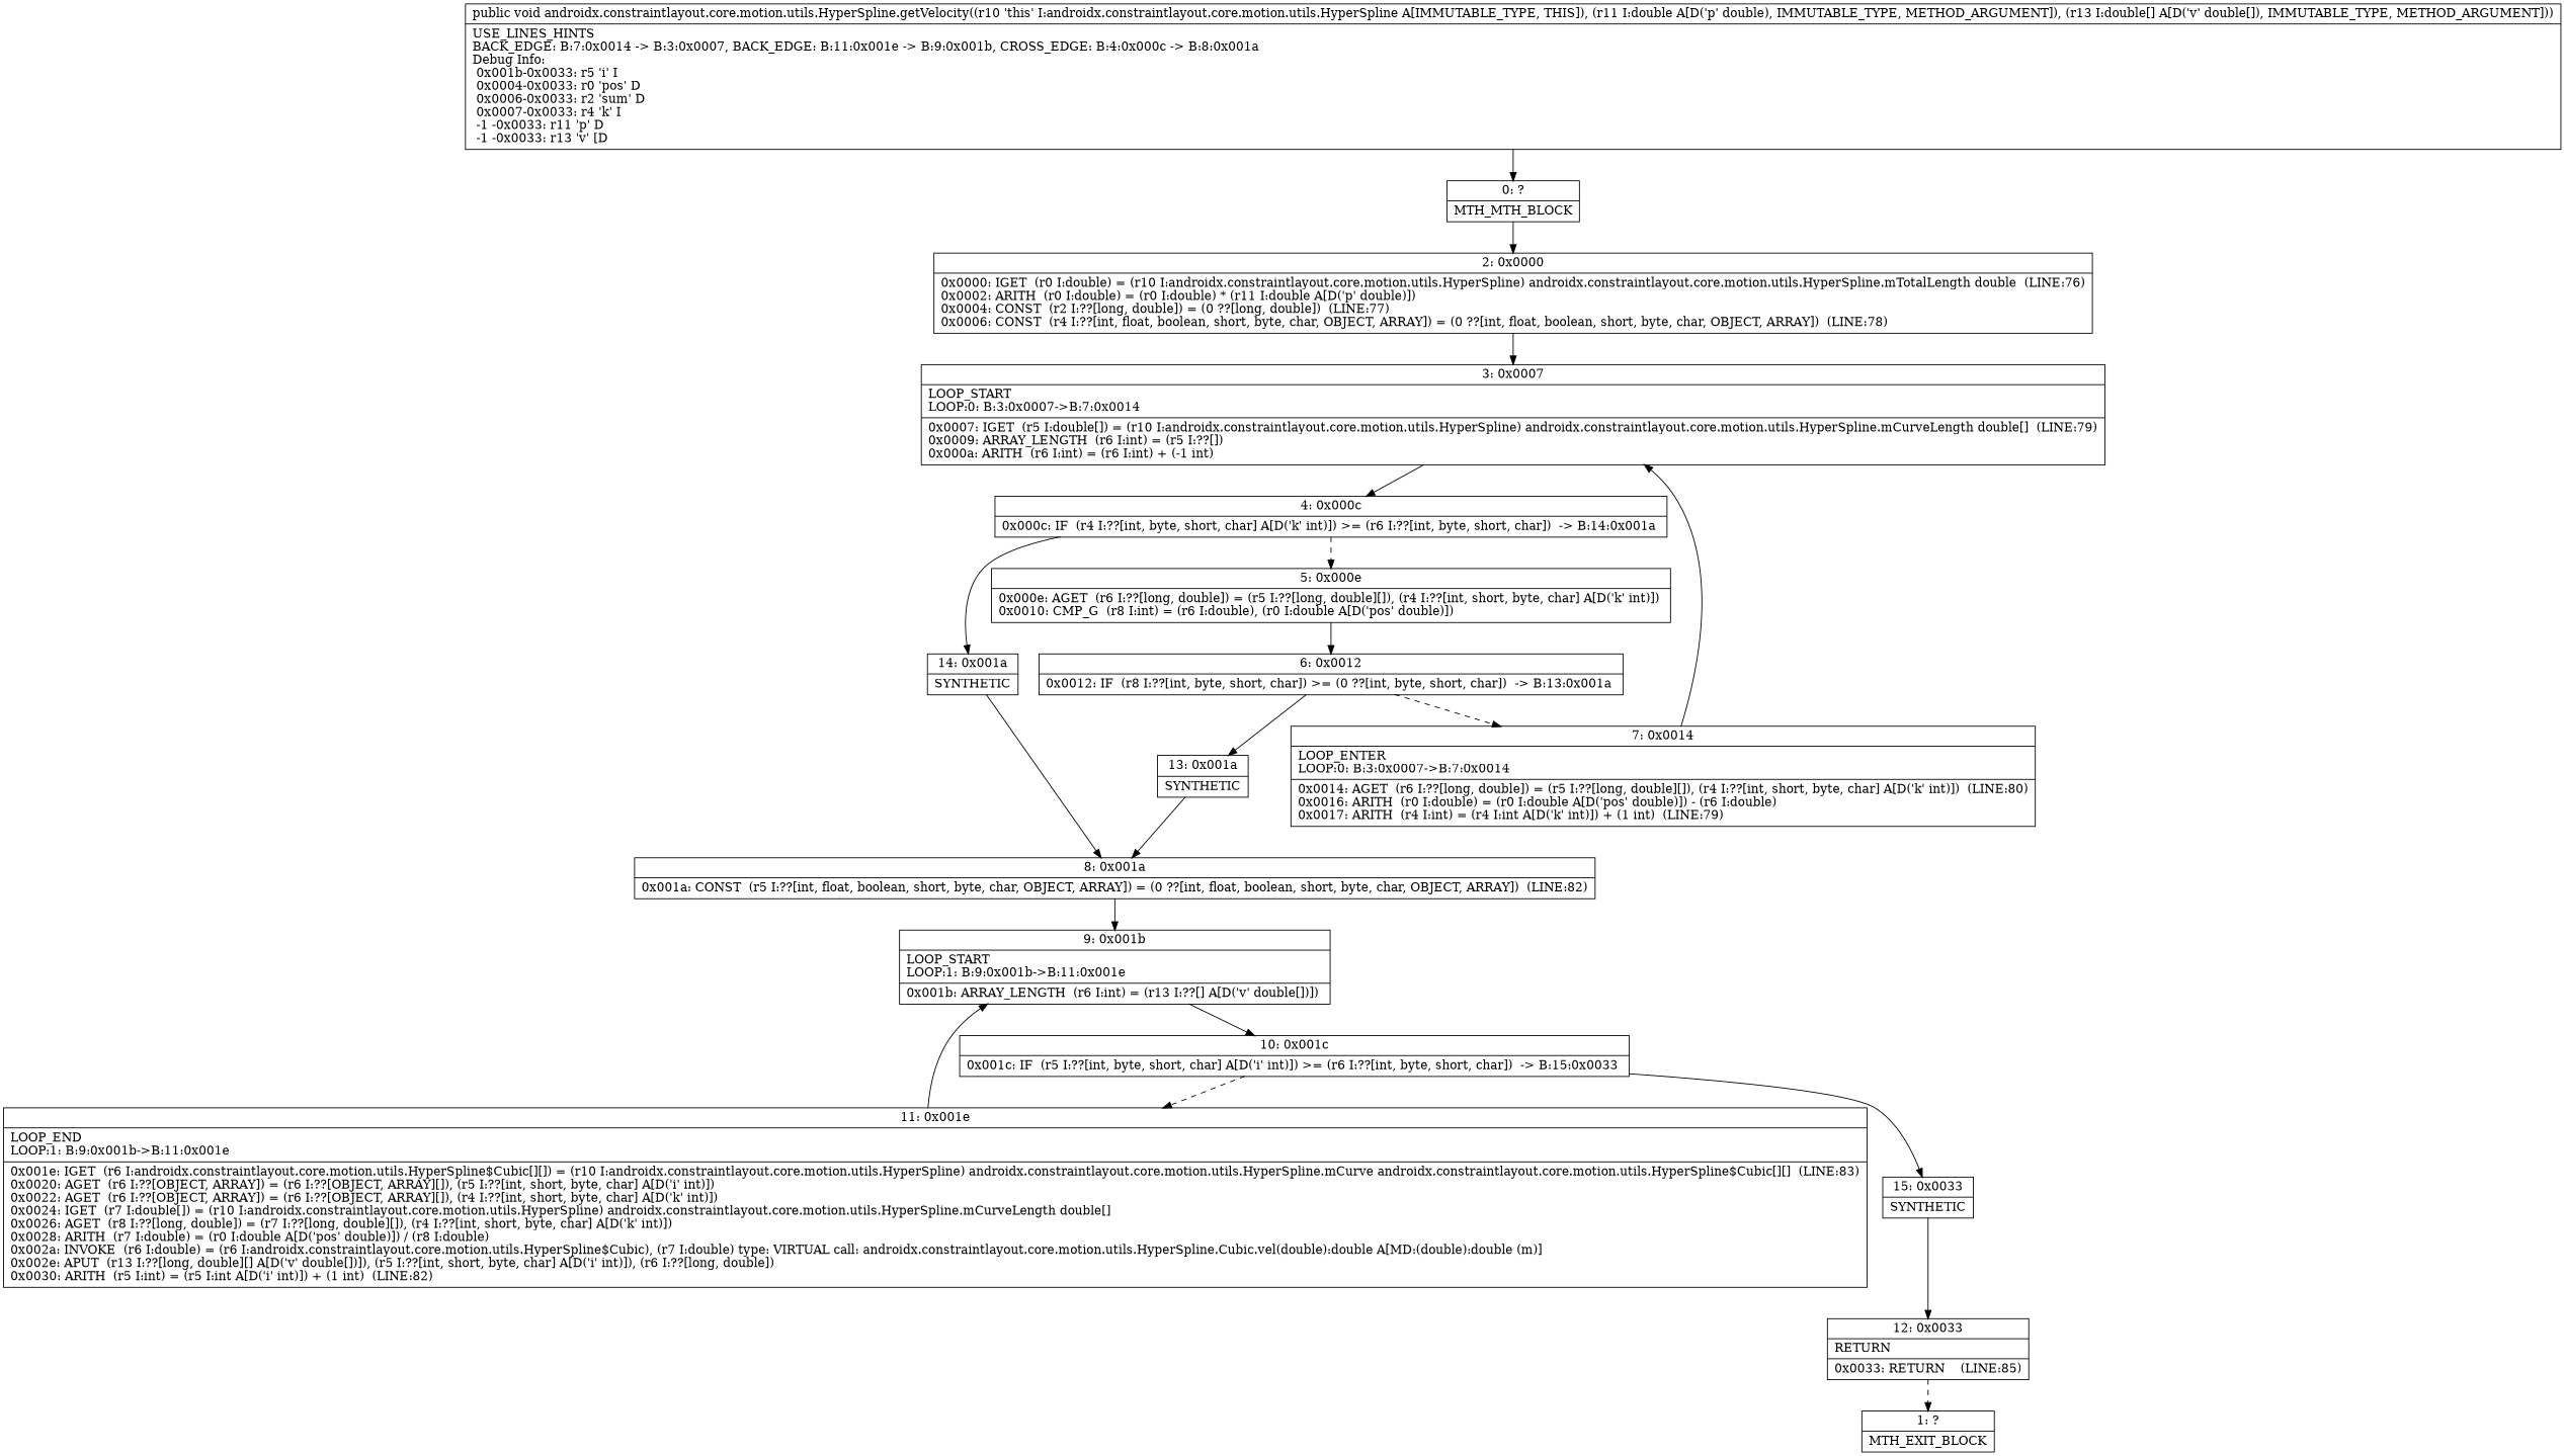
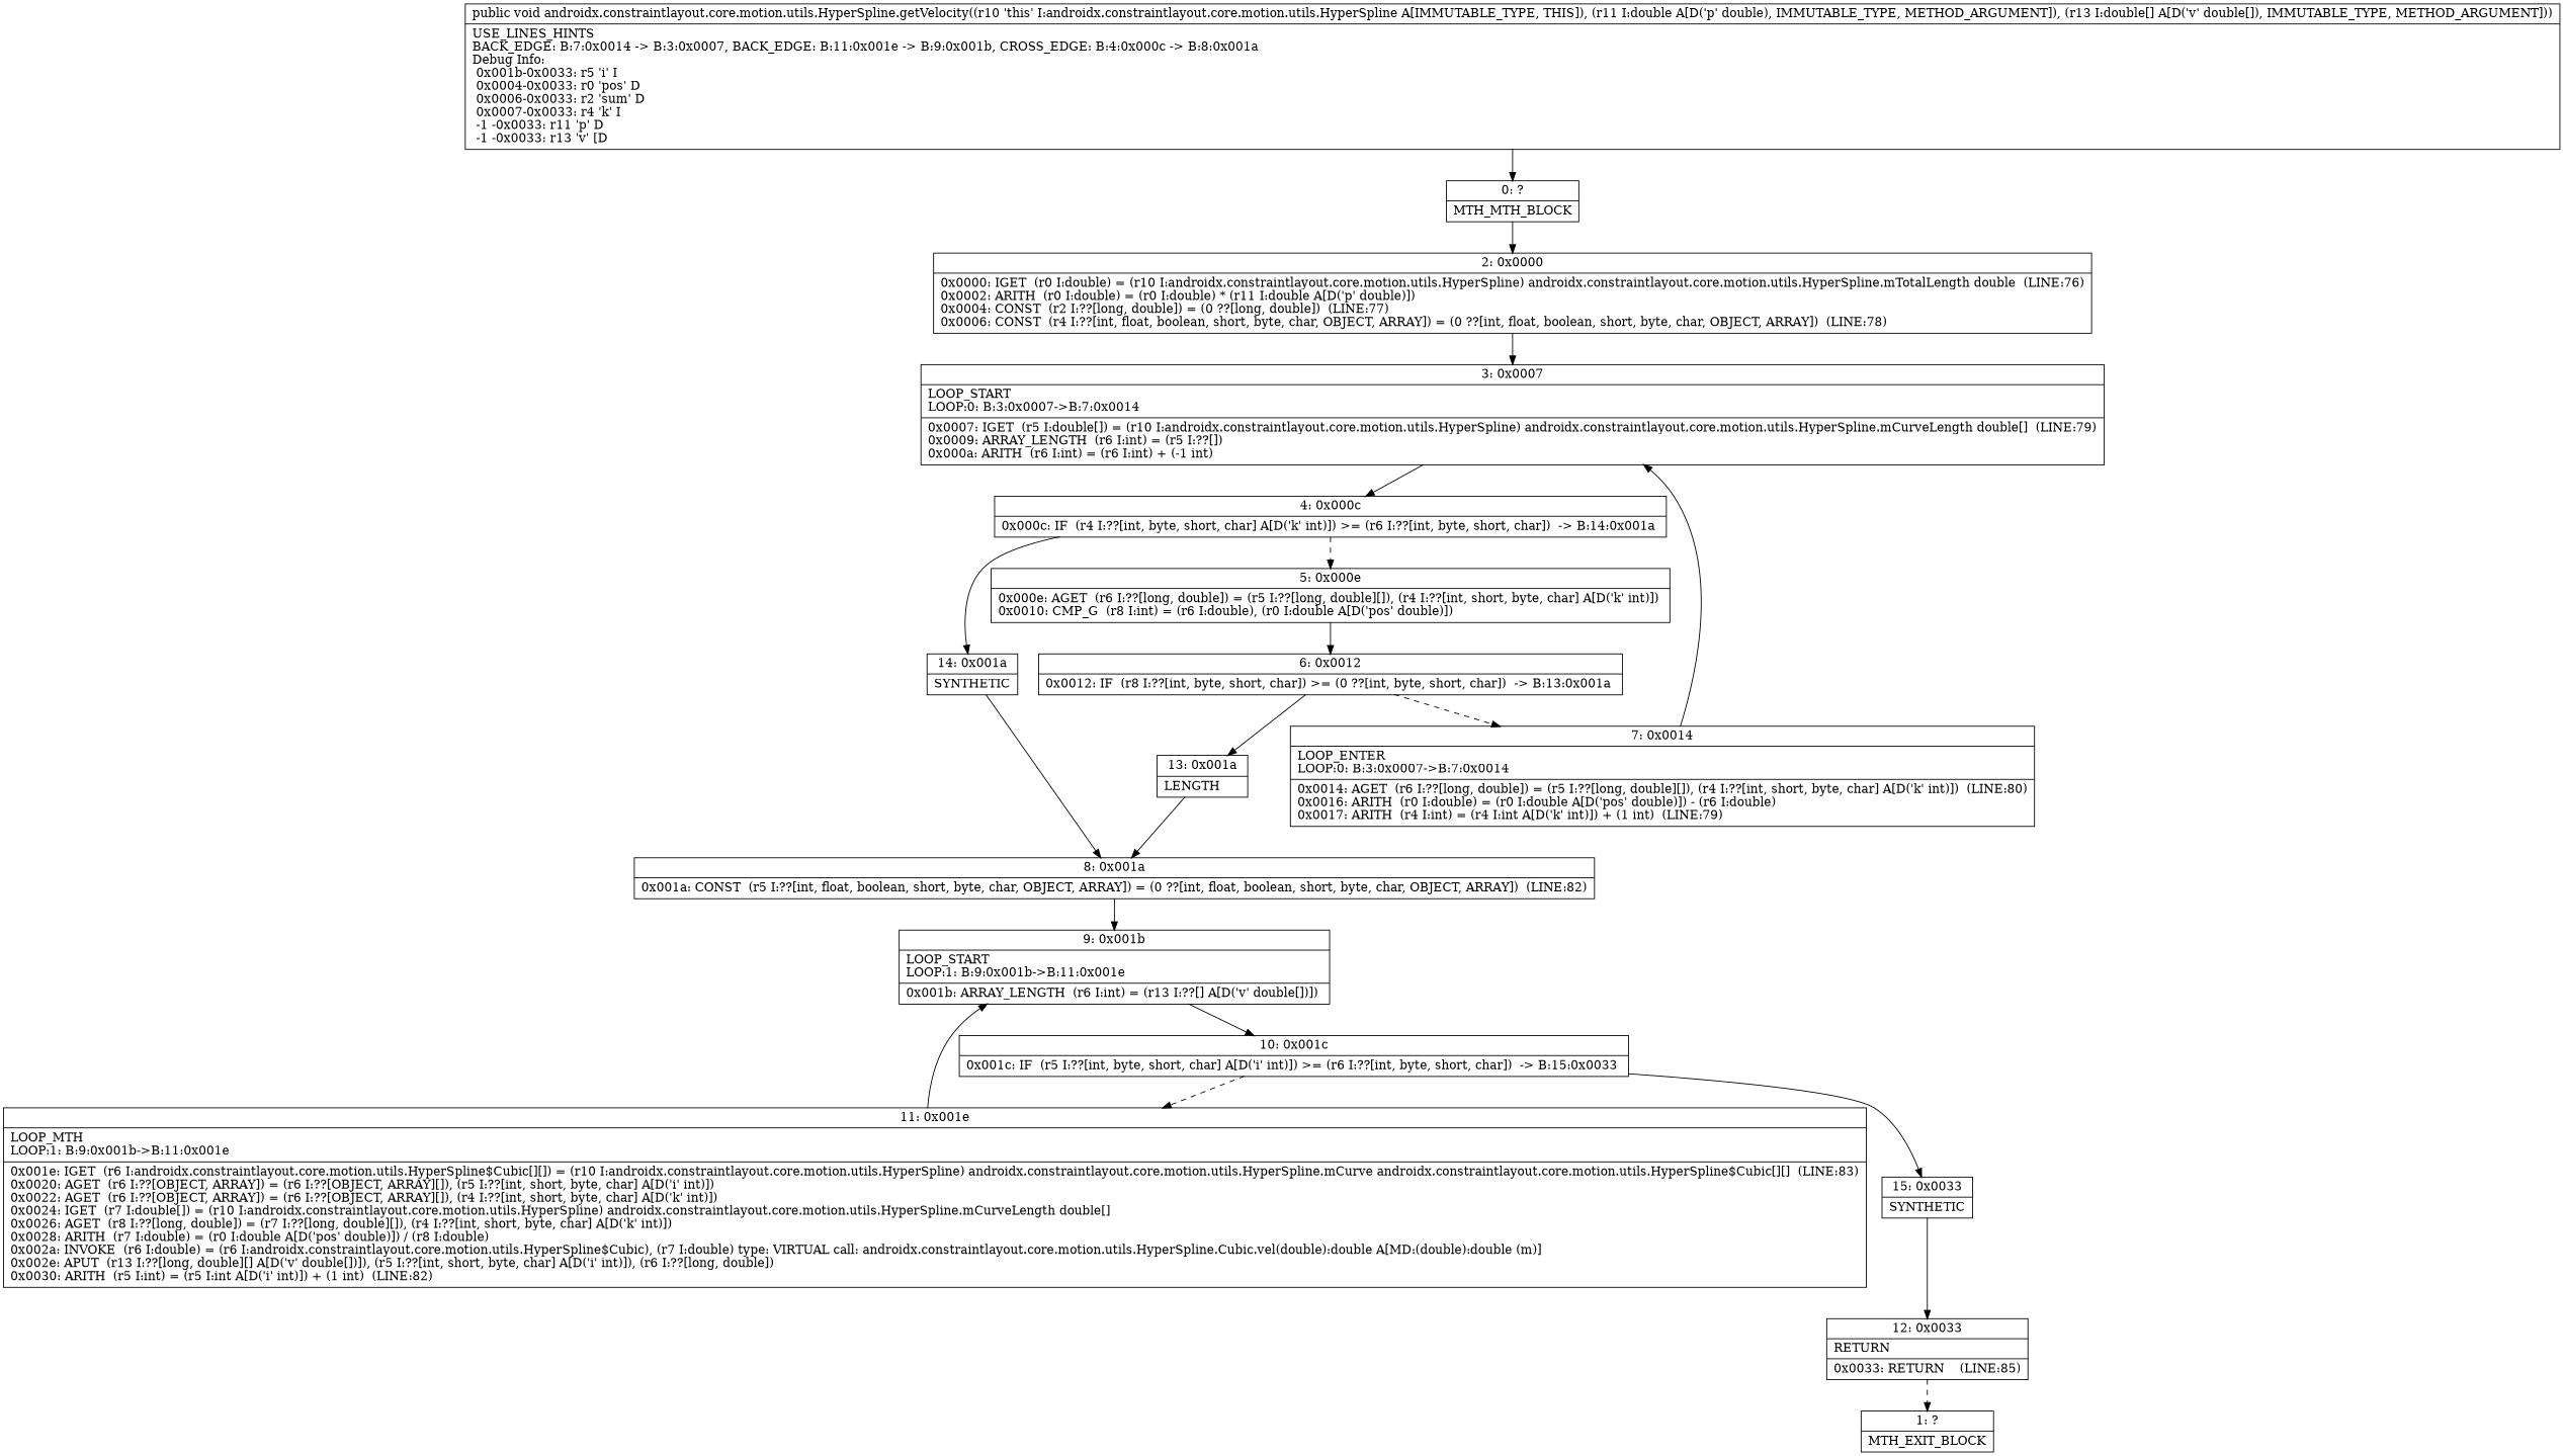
  digraph {
    node [shape=record]
    n1 [label="{0\:\ ?|MTH_MTH_BLOCK\l}"]
    n2 [label="{2\:\ 0x0000|0x0000: IGET  (r0 I:double) = (r10 I:androidx.constraintlayout.core.motion.utils.HyperSpline) androidx.constraintlayout.core.motion.utils.HyperSpline.mTotalLength double  (LINE:76)\l0x0002: ARITH  (r0 I:double) = (r0 I:double) * (r11 I:double A[D('p' double)]) \l0x0004: CONST  (r2 I:??[long, double]) = (0 ??[long, double])  (LINE:77)\l0x0006: CONST  (r4 I:??[int, float, boolean, short, byte, char, OBJECT, ARRAY]) = (0 ??[int, float, boolean, short, byte, char, OBJECT, ARRAY])  (LINE:78)\l}"]
    n3 [label="{3\:\ 0x0007|LOOP_START\lLOOP:0: B:3:0x0007\-\>B:7:0x0014\l|0x0007: IGET  (r5 I:double[]) = (r10 I:androidx.constraintlayout.core.motion.utils.HyperSpline) androidx.constraintlayout.core.motion.utils.HyperSpline.mCurveLength double[]  (LINE:79)\l0x0009: ARRAY_LENGTH  (r6 I:int) = (r5 I:??[]) \l0x000a: ARITH  (r6 I:int) = (r6 I:int) + (\-1 int) \l}"]
    n4 [label="{4\:\ 0x000c|0x000c: IF  (r4 I:??[int, byte, short, char] A[D('k' int)]) \>= (r6 I:??[int, byte, short, char])  \-\> B:14:0x001a \l}"]
    n5 [label="{5\:\ 0x000e|0x000e: AGET  (r6 I:??[long, double]) = (r5 I:??[long, double][]), (r4 I:??[int, short, byte, char] A[D('k' int)]) \l0x0010: CMP_G  (r8 I:int) = (r6 I:double), (r0 I:double A[D('pos' double)]) \l}"]
    n6 [label="{14\:\ 0x001a|SYNTHETIC\l}"]
    n7 [label="{6\:\ 0x0012|0x0012: IF  (r8 I:??[int, byte, short, char]) \>= (0 ??[int, byte, short, char])  \-\> B:13:0x001a \l}"]
    n8 [label="{8\:\ 0x001a|0x001a: CONST  (r5 I:??[int, float, boolean, short, byte, char, OBJECT, ARRAY]) = (0 ??[int, float, boolean, short, byte, char, OBJECT, ARRAY])  (LINE:82)\l}"]
    n9 [label="{7\:\ 0x0014|LOOP_ENTER\lLOOP:0: B:3:0x0007\-\>B:7:0x0014\l|0x0014: AGET  (r6 I:??[long, double]) = (r5 I:??[long, double][]), (r4 I:??[int, short, byte, char] A[D('k' int)])  (LINE:80)\l0x0016: ARITH  (r0 I:double) = (r0 I:double A[D('pos' double)]) \- (r6 I:double) \l0x0017: ARITH  (r4 I:int) = (r4 I:int A[D('k' int)]) + (1 int)  (LINE:79)\l}"]
-   n10 [label="{13\:\ 0x001a|SYNTHETIC\l}"]
+   n10 [label="{13\:\ 0x001a|LENGTH\l}"]
    n11 [label="{9\:\ 0x001b|LOOP_START\lLOOP:1: B:9:0x001b\-\>B:11:0x001e\l|0x001b: ARRAY_LENGTH  (r6 I:int) = (r13 I:??[] A[D('v' double[])]) \l}"]
    n12 [label="{10\:\ 0x001c|0x001c: IF  (r5 I:??[int, byte, short, char] A[D('i' int)]) \>= (r6 I:??[int, byte, short, char])  \-\> B:15:0x0033 \l}"]
-   n13 [label="{11\:\ 0x001e|LOOP_END\lLOOP:1: B:9:0x001b\-\>B:11:0x001e\l|0x001e: IGET  (r6 I:androidx.constraintlayout.core.motion.utils.HyperSpline$Cubic[][]) = (r10 I:androidx.constraintlayout.core.motion.utils.HyperSpline) androidx.constraintlayout.core.motion.utils.HyperSpline.mCurve androidx.constraintlayout.core.motion.utils.HyperSpline$Cubic[][]  (LINE:83)\l0x0020: AGET  (r6 I:??[OBJECT, ARRAY]) = (r6 I:??[OBJECT, ARRAY][]), (r5 I:??[int, short, byte, char] A[D('i' int)]) \l0x0022: AGET  (r6 I:??[OBJECT, ARRAY]) = (r6 I:??[OBJECT, ARRAY][]), (r4 I:??[int, short, byte, char] A[D('k' int)]) \l0x0024: IGET  (r7 I:double[]) = (r10 I:androidx.constraintlayout.core.motion.utils.HyperSpline) androidx.constraintlayout.core.motion.utils.HyperSpline.mCurveLength double[] \l0x0026: AGET  (r8 I:??[long, double]) = (r7 I:??[long, double][]), (r4 I:??[int, short, byte, char] A[D('k' int)]) \l0x0028: ARITH  (r7 I:double) = (r0 I:double A[D('pos' double)]) \/ (r8 I:double) \l0x002a: INVOKE  (r6 I:double) = (r6 I:androidx.constraintlayout.core.motion.utils.HyperSpline$Cubic), (r7 I:double) type: VIRTUAL call: androidx.constraintlayout.core.motion.utils.HyperSpline.Cubic.vel(double):double A[MD:(double):double (m)]\l0x002e: APUT  (r13 I:??[long, double][] A[D('v' double[])]), (r5 I:??[int, short, byte, char] A[D('i' int)]), (r6 I:??[long, double]) \l0x0030: ARITH  (r5 I:int) = (r5 I:int A[D('i' int)]) + (1 int)  (LINE:82)\l}"]
+   n13 [label="{11\:\ 0x001e|LOOP_MTH\lLOOP:1: B:9:0x001b\-\>B:11:0x001e\l|0x001e: IGET  (r6 I:androidx.constraintlayout.core.motion.utils.HyperSpline$Cubic[][]) = (r10 I:androidx.constraintlayout.core.motion.utils.HyperSpline) androidx.constraintlayout.core.motion.utils.HyperSpline.mCurve androidx.constraintlayout.core.motion.utils.HyperSpline$Cubic[][]  (LINE:83)\l0x0020: AGET  (r6 I:??[OBJECT, ARRAY]) = (r6 I:??[OBJECT, ARRAY][]), (r5 I:??[int, short, byte, char] A[D('i' int)]) \l0x0022: AGET  (r6 I:??[OBJECT, ARRAY]) = (r6 I:??[OBJECT, ARRAY][]), (r4 I:??[int, short, byte, char] A[D('k' int)]) \l0x0024: IGET  (r7 I:double[]) = (r10 I:androidx.constraintlayout.core.motion.utils.HyperSpline) androidx.constraintlayout.core.motion.utils.HyperSpline.mCurveLength double[] \l0x0026: AGET  (r8 I:??[long, double]) = (r7 I:??[long, double][]), (r4 I:??[int, short, byte, char] A[D('k' int)]) \l0x0028: ARITH  (r7 I:double) = (r0 I:double A[D('pos' double)]) \/ (r8 I:double) \l0x002a: INVOKE  (r6 I:double) = (r6 I:androidx.constraintlayout.core.motion.utils.HyperSpline$Cubic), (r7 I:double) type: VIRTUAL call: androidx.constraintlayout.core.motion.utils.HyperSpline.Cubic.vel(double):double A[MD:(double):double (m)]\l0x002e: APUT  (r13 I:??[long, double][] A[D('v' double[])]), (r5 I:??[int, short, byte, char] A[D('i' int)]), (r6 I:??[long, double]) \l0x0030: ARITH  (r5 I:int) = (r5 I:int A[D('i' int)]) + (1 int)  (LINE:82)\l}"]
    n14 [label="{15\:\ 0x0033|SYNTHETIC\l}"]
    n15 [label="{12\:\ 0x0033|RETURN\l|0x0033: RETURN    (LINE:85)\l}"]
    n16 [label="{1\:\ ?|MTH_EXIT_BLOCK\l}"]
    n17 [label="{public void androidx.constraintlayout.core.motion.utils.HyperSpline.getVelocity((r10 'this' I:androidx.constraintlayout.core.motion.utils.HyperSpline A[IMMUTABLE_TYPE, THIS]), (r11 I:double A[D('p' double), IMMUTABLE_TYPE, METHOD_ARGUMENT]), (r13 I:double[] A[D('v' double[]), IMMUTABLE_TYPE, METHOD_ARGUMENT]))  | USE_LINES_HINTS\lBACK_EDGE: B:7:0x0014 \-\> B:3:0x0007, BACK_EDGE: B:11:0x001e \-\> B:9:0x001b, CROSS_EDGE: B:4:0x000c \-\> B:8:0x001a\lDebug Info:\l  0x001b\-0x0033: r5 'i' I\l  0x0004\-0x0033: r0 'pos' D\l  0x0006\-0x0033: r2 'sum' D\l  0x0007\-0x0033: r4 'k' I\l  \-1 \-0x0033: r11 'p' D\l  \-1 \-0x0033: r13 'v' [D\l}"]
    n1 -> n2
    n2 -> n3
    n3 -> n4
    n4 -> n5 [style=dashed]
    n4 -> n6
    n5 -> n7
    n6 -> n8
    n7 -> n9 [style=dashed]
    n7 -> n10
    n8 -> n11
    n9 -> n3
    n10 -> n8
    n11 -> n12
    n12 -> n13 [style=dashed]
    n12 -> n14
    n13 -> n11
    n14 -> n15
    n15 -> n16 [style=dashed]
    n17 -> n1
  }
